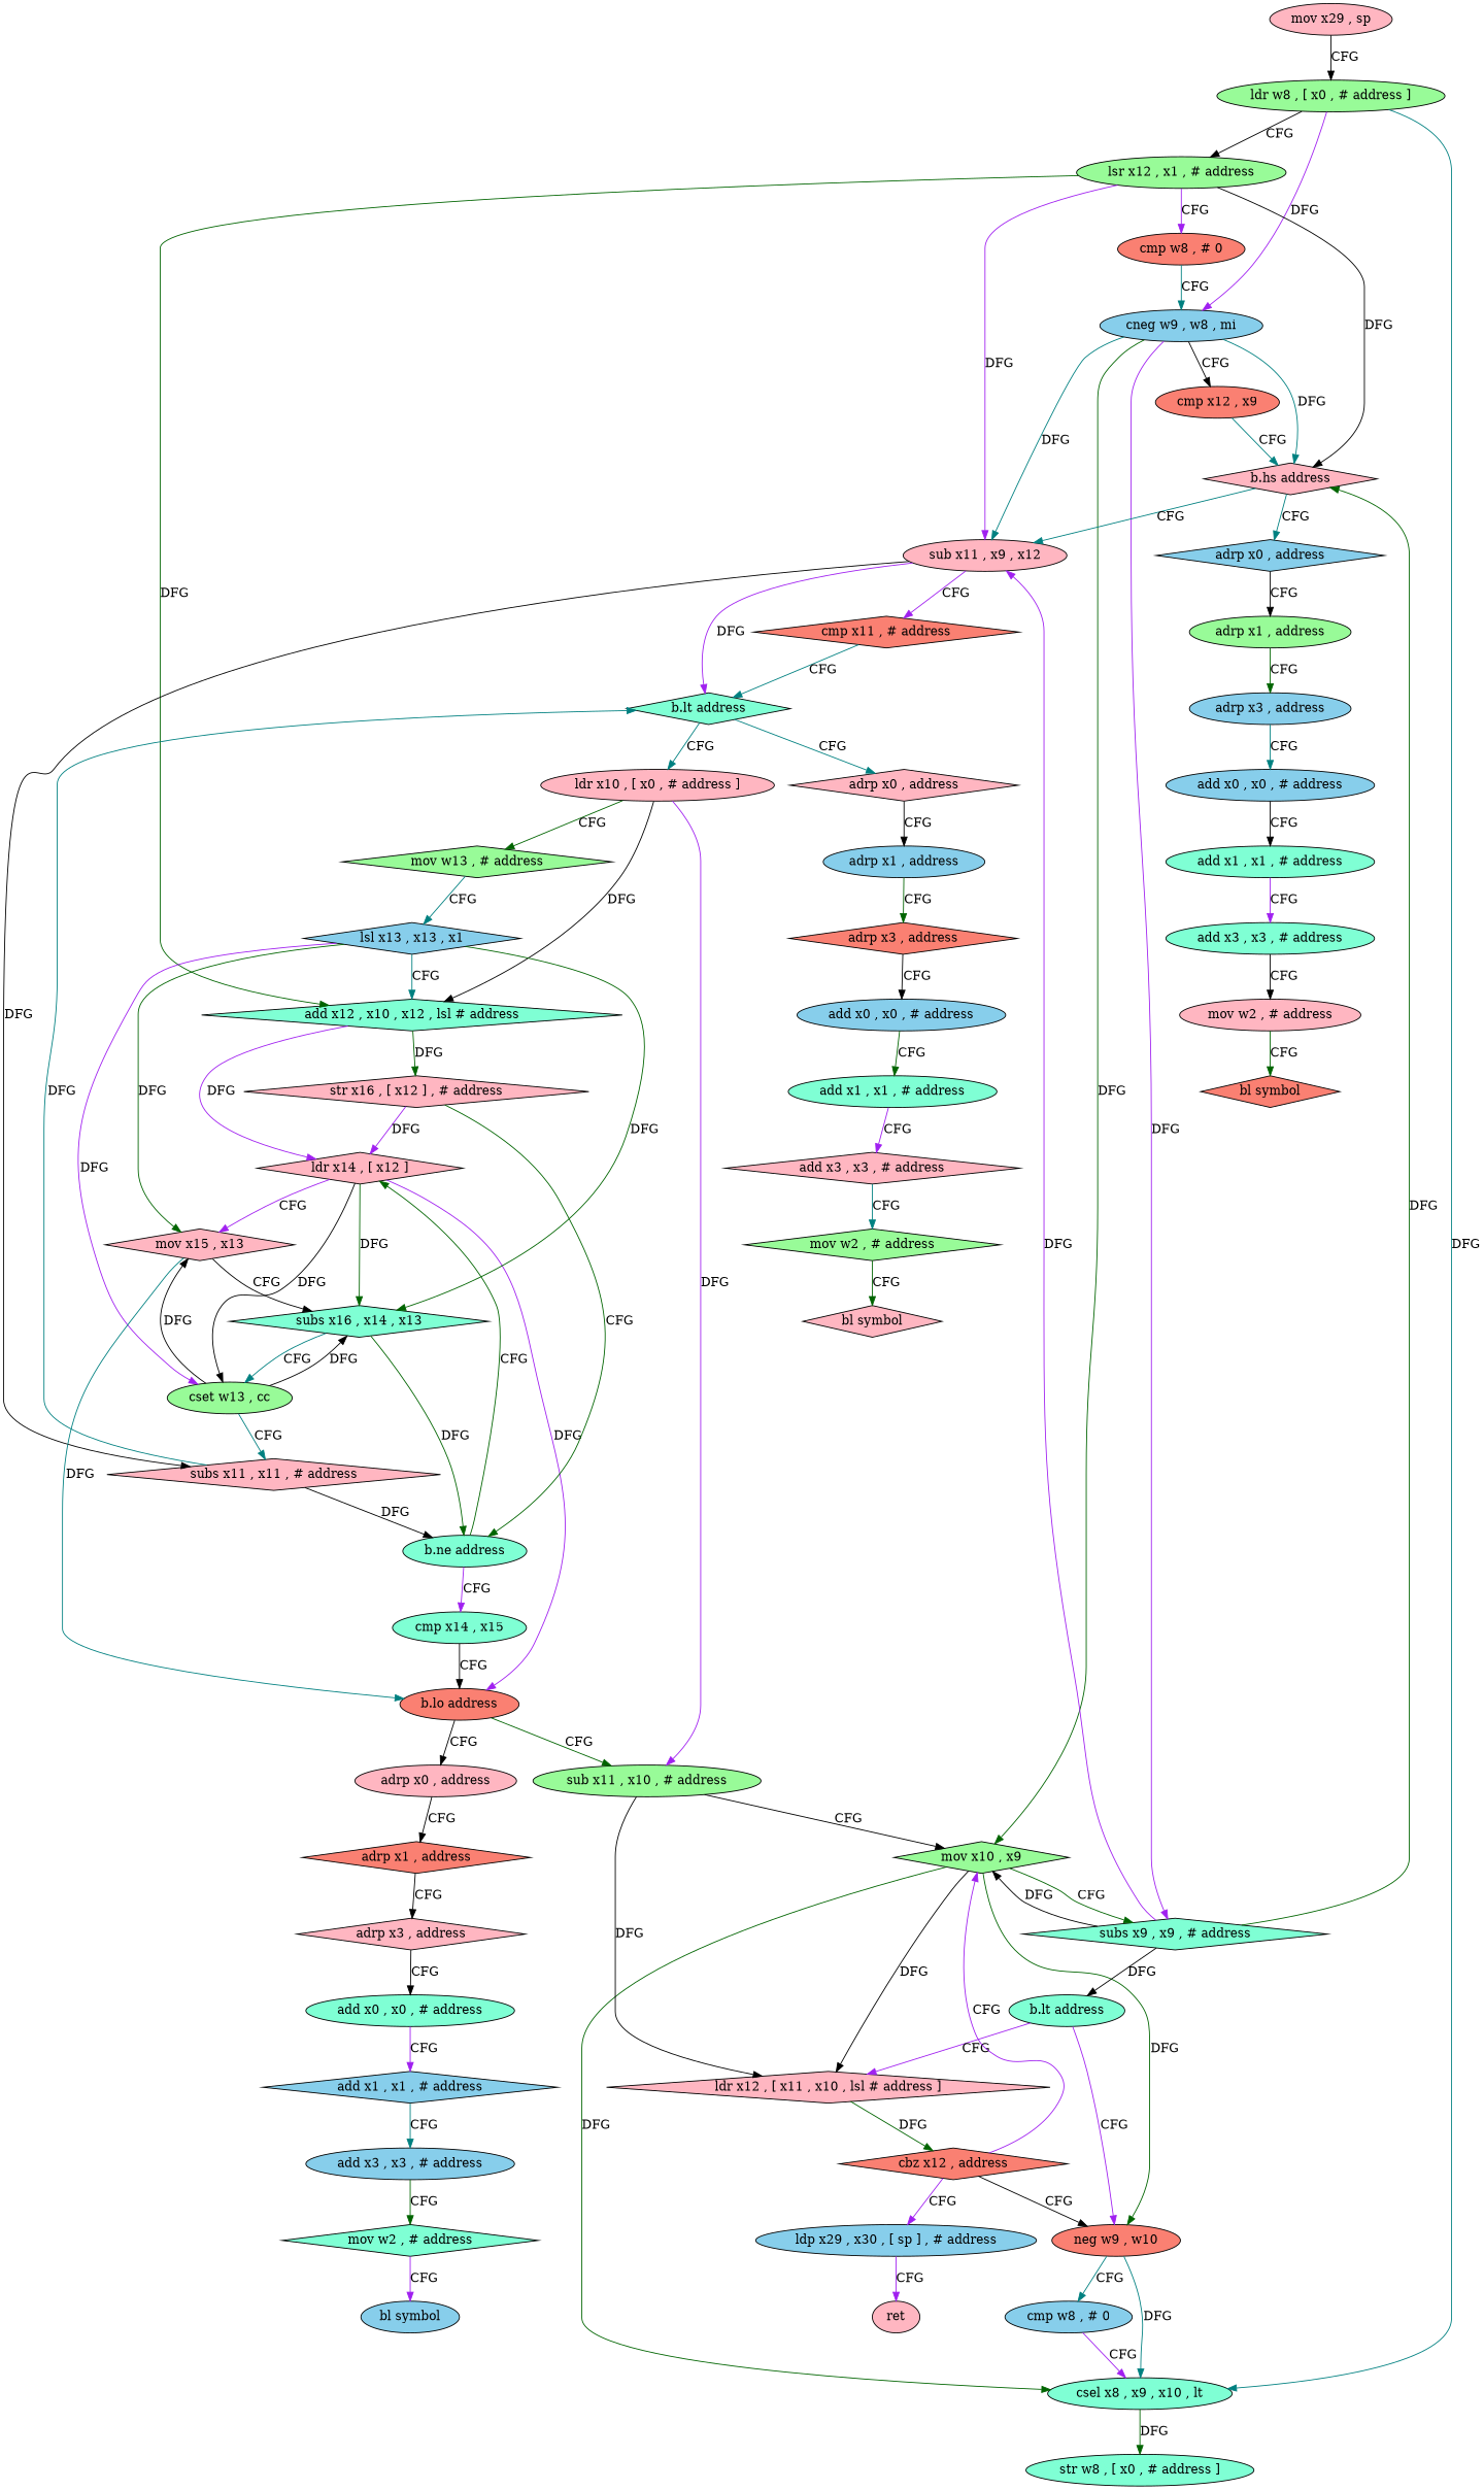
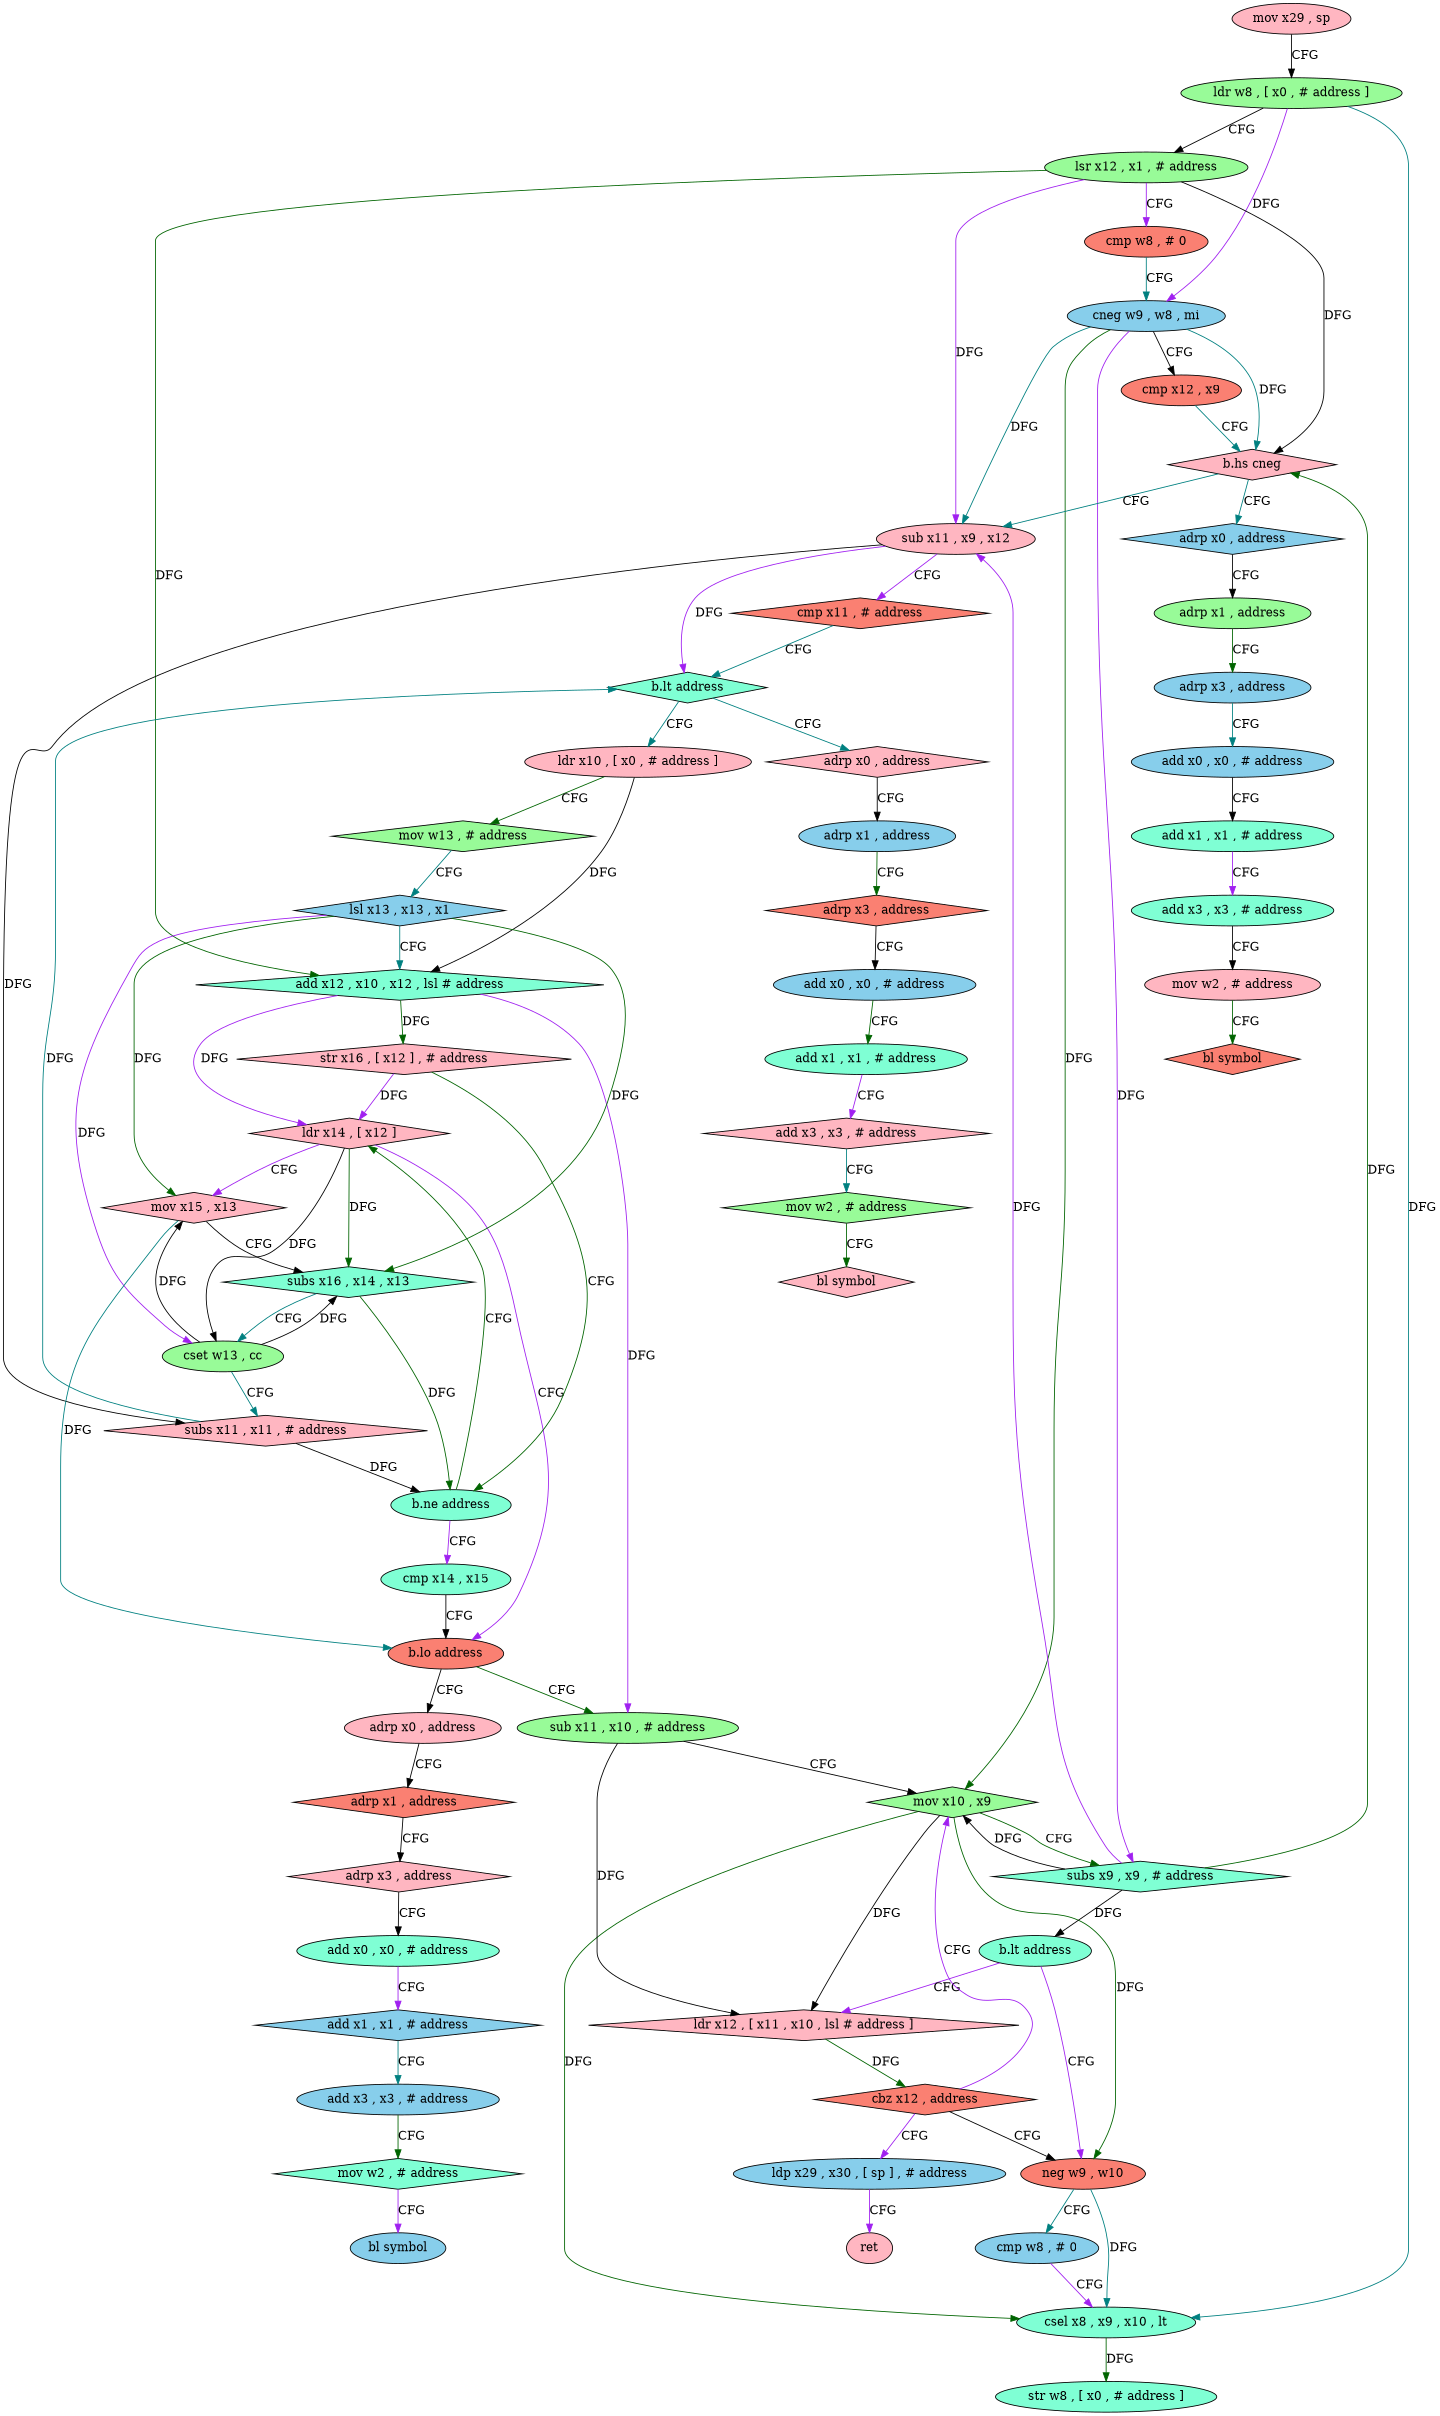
  digraph {
    node [fillcolor=lightpink shape=ellipse style=filled]
    edge [color=black]
    n1 [label="mov x29 , sp"]
    n2 [fillcolor=palegreen label="ldr w8 , [ x0 , # address ]"]
    n3 [fillcolor=palegreen label="lsr x12 , x1 , # address"]
    n4 [fillcolor=skyblue label="cneg w9 , w8 , mi"]
    n5 [fillcolor=aquamarine label="csel x8 , x9 , x10 , lt"]
    n6 [fillcolor=salmon label="cmp w8 , # 0"]
-   n7 [label="b.hs address" shape=diamond]
+   n7 [label="b.hs cneg" shape=diamond]
    n8 [label="sub x11 , x9 , x12"]
    n9 [fillcolor=aquamarine label="add x12 , x10 , x12 , lsl # address" shape=diamond]
    n10 [fillcolor=salmon label="cmp x12 , x9"]
    n11 [fillcolor=palegreen label="mov x10 , x9" shape=diamond]
    n12 [fillcolor=aquamarine label="subs x9 , x9 , # address" shape=diamond]
    n13 [fillcolor=aquamarine label="str w8 , [ x0 , # address ]"]
    n14 [fillcolor=skyblue label="adrp x0 , address" shape=diamond]
    n15 [fillcolor=salmon label="cmp x11 , # address" shape=diamond]
    n16 [fillcolor=aquamarine label="b.lt address" shape=diamond]
    n17 [label="subs x11 , x11 , # address" shape=diamond]
    n18 [label="ldr x14 , [ x12 ]" shape=diamond]
    n19 [label="str x16 , [ x12 ] , # address" shape=diamond]
    n20 [label="ldr x12 , [ x11 , x10 , lsl # address ]" shape=diamond]
    n21 [fillcolor=salmon label="neg w9 , w10"]
    n22 [fillcolor=aquamarine label="b.lt address"]
    n23 [fillcolor=palegreen label="adrp x1 , address"]
    n24 [fillcolor=skyblue label="adrp x3 , address"]
    n25 [label="adrp x0 , address" shape=diamond]
    n26 [label="ldr x10 , [ x0 , # address ]"]
    n27 [fillcolor=aquamarine label="b.ne address"]
    n28 [fillcolor=skyblue label="add x0 , x0 , # address"]
    n29 [fillcolor=aquamarine label="add x1 , x1 , # address"]
    n30 [fillcolor=aquamarine label="add x3 , x3 , # address"]
    n31 [label="mov w2 , # address"]
    n32 [fillcolor=salmon label="bl symbol" shape=diamond]
    n33 [fillcolor=skyblue label="adrp x1 , address"]
    n34 [fillcolor=palegreen label="mov w13 , # address" shape=diamond]
    n35 [fillcolor=palegreen label="sub x11 , x10 , # address"]
    n36 [fillcolor=salmon label="adrp x3 , address" shape=diamond]
    n37 [fillcolor=skyblue label="lsl x13 , x13 , x1" shape=diamond]
    n38 [fillcolor=skyblue label="add x0 , x0 , # address"]
    n39 [fillcolor=aquamarine label="add x1 , x1 , # address"]
    n40 [label="add x3 , x3 , # address" shape=diamond]
    n41 [fillcolor=palegreen label="mov w2 , # address" shape=diamond]
    n42 [label="bl symbol" shape=diamond]
    n43 [label="mov x15 , x13" shape=diamond]
    n44 [fillcolor=aquamarine label="subs x16 , x14 , x13" shape=diamond]
    n45 [fillcolor=palegreen label="cset w13 , cc"]
    n46 [fillcolor=salmon label="b.lo address"]
    n47 [label="adrp x0 , address"]
    n48 [fillcolor=aquamarine label="cmp x14 , x15"]
    n49 [fillcolor=salmon label="adrp x1 , address" shape=diamond]
    n50 [label="adrp x3 , address" shape=diamond]
    n51 [fillcolor=salmon label="cbz x12 , address" shape=diamond]
    n52 [fillcolor=aquamarine label="add x0 , x0 , # address"]
    n53 [fillcolor=skyblue label="add x1 , x1 , # address" shape=diamond]
    n54 [fillcolor=skyblue label="add x3 , x3 , # address"]
    n55 [fillcolor=aquamarine label="mov w2 , # address" shape=diamond]
    n56 [fillcolor=skyblue label="bl symbol"]
    n57 [fillcolor=skyblue label="cmp w8 , # 0"]
    n58 [fillcolor=skyblue label="ldp x29 , x30 , [ sp ] , # address"]
    n59 [label=ret]
    n1 -> n2 [label=CFG]
    n2 -> n3 [label=CFG]
    n2 -> n4 [color=purple label=DFG]
    n2 -> n5 [color=teal label=DFG]
    n3 -> n6 [color=purple label=CFG]
    n3 -> n7 [label=DFG]
    n3 -> n8 [color=purple label=DFG]
    n3 -> n9 [color=darkgreen label=DFG]
    n4 -> n7 [color=teal label=DFG]
    n4 -> n8 [color=teal label=DFG]
    n4 -> n10 [label=CFG]
    n4 -> n11 [color=darkgreen label=DFG]
    n4 -> n12 [color=purple label=DFG]
    n5 -> n13 [color=darkgreen label=DFG]
    n6 -> n4 [color=teal label=CFG]
    n7 -> n8 [color=teal label=CFG]
    n7 -> n14 [color=teal label=CFG]
    n8 -> n15 [color=purple label=CFG]
    n8 -> n16 [color=purple label=DFG]
    n8 -> n17 [label=DFG]
    n9 -> n18 [color=purple label=DFG]
    n9 -> n19 [color=darkgreen label=DFG]
    n10 -> n7 [color=teal label=CFG]
    n11 -> n5 [color=darkgreen label=DFG]
    n11 -> n12 [color=darkgreen label=CFG]
    n11 -> n20 [label=DFG]
    n11 -> n21 [color=darkgreen label=DFG]
    n12 -> n7 [color=darkgreen label=DFG]
    n12 -> n8 [color=purple label=DFG]
    n12 -> n11 [label=DFG]
    n12 -> n22 [label=DFG]
    n14 -> n23 [label=CFG]
    n15 -> n16 [color=teal label=CFG]
    n16 -> n25 [color=teal label=CFG]
    n16 -> n26 [color=teal label=CFG]
    n17 -> n16 [color=teal label=DFG]
    n17 -> n27 [label=DFG]
    n18 -> n43 [color=purple label=CFG]
    n18 -> n44 [color=darkgreen label=DFG]
    n18 -> n45 [label=DFG]
-   n18 -> n46 [color=purple label=DFG]
+   n18 -> n46 [color=purple label=CFG]
    n19 -> n18 [color=purple label=DFG]
    n19 -> n27 [color=darkgreen label=CFG]
    n20 -> n51 [color=darkgreen label=DFG]
    n21 -> n5 [color=teal label=DFG]
    n21 -> n57 [color=teal label=CFG]
    n22 -> n20 [color=purple label=CFG]
    n22 -> n21 [color=purple label=CFG]
    n23 -> n24 [color=darkgreen label=CFG]
    n24 -> n28 [color=teal label=CFG]
    n25 -> n33 [label=CFG]
    n26 -> n9 [label=DFG]
    n26 -> n34 [color=darkgreen label=CFG]
-   n26 -> n35 [color=purple label=DFG]
+   n9 -> n35 [color=purple label=DFG]
    n27 -> n18 [color=darkgreen label=CFG]
    n27 -> n48 [color=purple label=CFG]
    n28 -> n29 [label=CFG]
    n29 -> n30 [color=purple label=CFG]
    n30 -> n31 [label=CFG]
    n31 -> n32 [color=darkgreen label=CFG]
    n33 -> n36 [color=darkgreen label=CFG]
    n34 -> n37 [color=teal label=CFG]
    n35 -> n11 [label=CFG]
    n35 -> n20 [label=DFG]
    n36 -> n38 [label=CFG]
    n37 -> n9 [color=teal label=CFG]
    n37 -> n43 [color=darkgreen label=DFG]
    n37 -> n44 [color=darkgreen label=DFG]
    n37 -> n45 [color=purple label=DFG]
    n38 -> n39 [color=darkgreen label=CFG]
    n39 -> n40 [color=purple label=CFG]
    n40 -> n41 [color=teal label=CFG]
    n41 -> n42 [color=darkgreen label=CFG]
    n43 -> n44 [label=CFG]
    n43 -> n46 [color=teal label=DFG]
    n44 -> n27 [color=darkgreen label=DFG]
    n44 -> n45 [color=teal label=CFG]
    n45 -> n17 [color=teal label=CFG]
    n45 -> n43 [label=DFG]
    n45 -> n44 [label=DFG]
    n46 -> n35 [color=darkgreen label=CFG]
    n46 -> n47 [label=CFG]
    n47 -> n49 [label=CFG]
    n48 -> n46 [label=CFG]
    n49 -> n50 [label=CFG]
    n50 -> n52 [label=CFG]
    n51 -> n11 [color=purple label=CFG]
    n51 -> n21 [label=CFG]
    n51 -> n58 [color=purple label=CFG]
    n52 -> n53 [color=purple label=CFG]
    n53 -> n54 [color=teal label=CFG]
    n54 -> n55 [color=darkgreen label=CFG]
    n55 -> n56 [color=purple label=CFG]
    n57 -> n5 [color=purple label=CFG]
    n58 -> n59 [color=purple label=CFG]
  }
